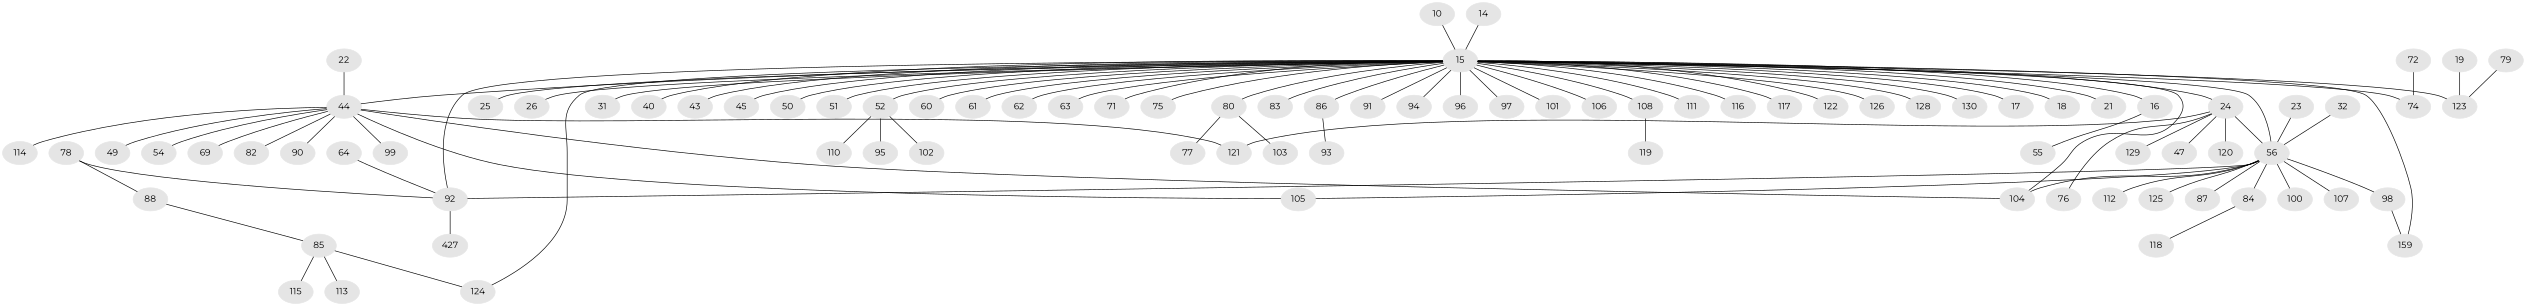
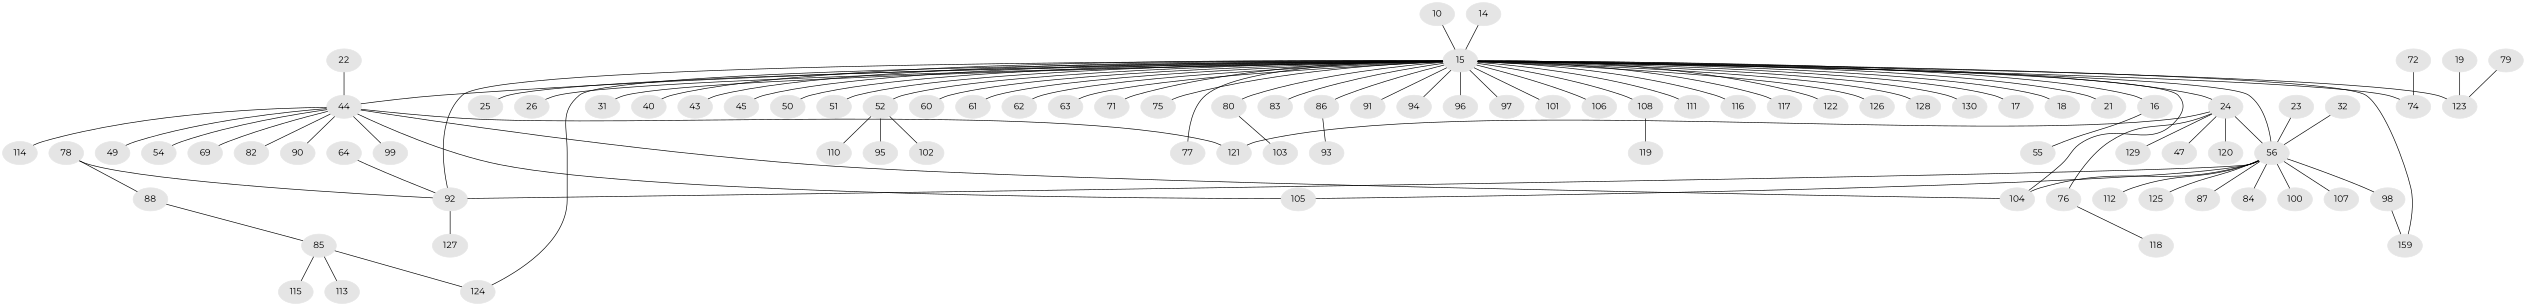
  graph {
    fontname=Montserrat
    node [color=gray90 fontname=Montserrat style=filled]
    edge [fontname=Montserrat]
    15 [super="+9+2"]
    16
    17
    18
    21
    24 [super="+1"]
    25
    26
    31
    40
    n11 [label=43]
    44 [super="+20+13+41"]
    45
    50
    51
    52 [super="+37+46"]
    56 [super="+29+11+12"]
    60
    61
    62
    63
    71
    74 [super="+33"]
    75 [super="+57"]
    77
    80
    83
    86
    91
    92 [super="+66+43"]
    94 [super="+65"]
    96
    97
    101
    104 [super="+53"]
    106
    108
    n38 [label=159 super="+34"]
    111
    116 [super="+59"]
    117 [super="+89"]
    122
    123 [super="+6+58"]
    124 [super="+47"]
    126
    128
    130 [super="+38"]
    10
    14
    55
    n51 [label=47]
    76
    120
    129
    121
    49
    54
    69
    82
    90
    99
    105 [super="+68"]
    114
    95
    102
    110
    84
    87
    98 [super="+88"]
    100
    107
    112
    125
    103
    93
-   127 [label=427]
+   127
    119
    19
    22
    23
    118
    32
    64 [super="+28"]
    72
    78
    n86 [label=88]
    85
    79
    113
    115
    15 -- 16 [weight=2]
    15 -- 17
    15 -- 18
    15 -- 21
    15 -- 24 [weight=3]
    15 -- 25
    15 -- 26
    15 -- 31
    15 -- 40
    15 -- n11
    15 -- 44 [weight=2]
    15 -- 45
    15 -- 50
    15 -- 51
    15 -- 52 [weight=2]
    15 -- 56 [weight=2]
    15 -- 60
    15 -- 61
    15 -- 62
    15 -- 63
    15 -- 71
    15 -- 74 [weight=2]
    15 -- 75 [weight=2]
-   80 -- 77
+   15 -- 77
    15 -- 80
    15 -- 83
    15 -- 86
    15 -- 91
    15 -- 92 [weight=3]
    15 -- 94
    15 -- 96 [weight=2]
    15 -- 97
    15 -- 101
    15 -- 104
    15 -- 106
    15 -- 108
    15 -- n38
    15 -- 111
    15 -- 116 [weight=2]
    15 -- 117 [weight=2]
    15 -- 122
    15 -- 123 [weight=2]
    15 -- 124
    15 -- 126
    15 -- 128
    15 -- 130
    16 -- 55
    24 -- 56
    24 -- n51
    24 -- 76
    24 -- 120
    24 -- 129
    24 -- 121
    44 -- 104
    44 -- 121
    44 -- 49
    44 -- 54
    44 -- 69
    44 -- 82
    44 -- 90
    44 -- 99
    44 -- 105
    44 -- 114
    52 -- 95
    52 -- 102
    52 -- 110
    56 -- 92
    56 -- 104 [weight=2]
    56 -- 105
    56 -- 84
    56 -- 87
    56 -- 98
    56 -- 100
    56 -- 107
    56 -- 112
    56 -- 125
    80 -- 103
    86 -- 93
    92 -- 127
    108 -- 119
    10 -- 15
    14 -- 15
-   84 -- 118
+   76 -- 118
    98 -- n38
    19 -- 123
    22 -- 44
    23 -- 56
    32 -- 56
    64 -- 92
    72 -- 74
    78 -- 92
    78 -- n86
    n86 -- 85
    85 -- 124
    85 -- 113
    85 -- 115
    79 -- 123
  }
